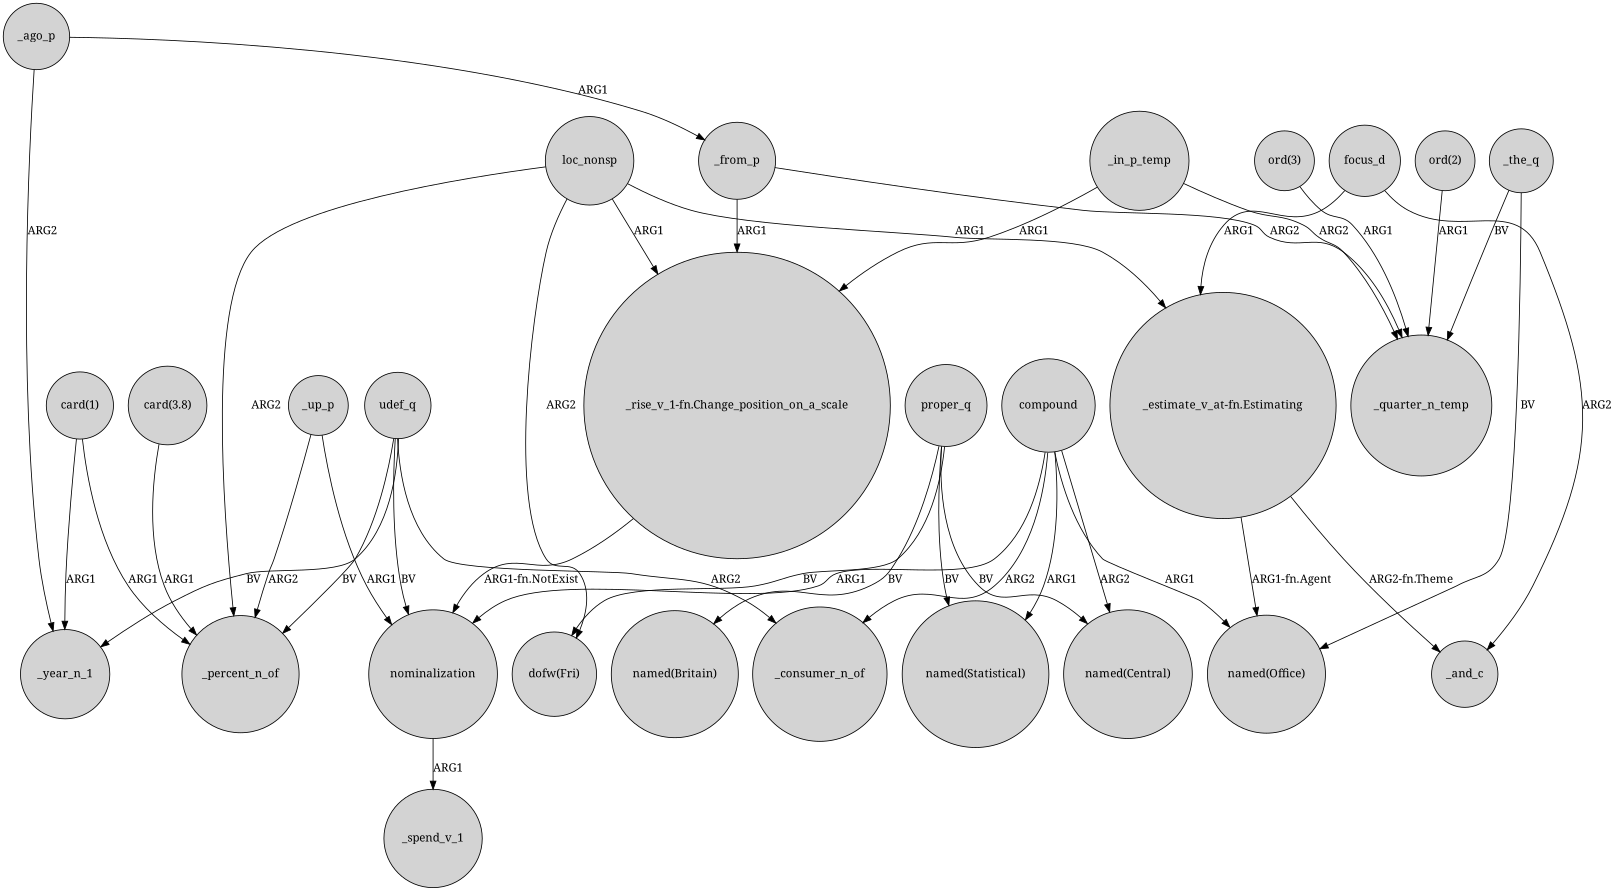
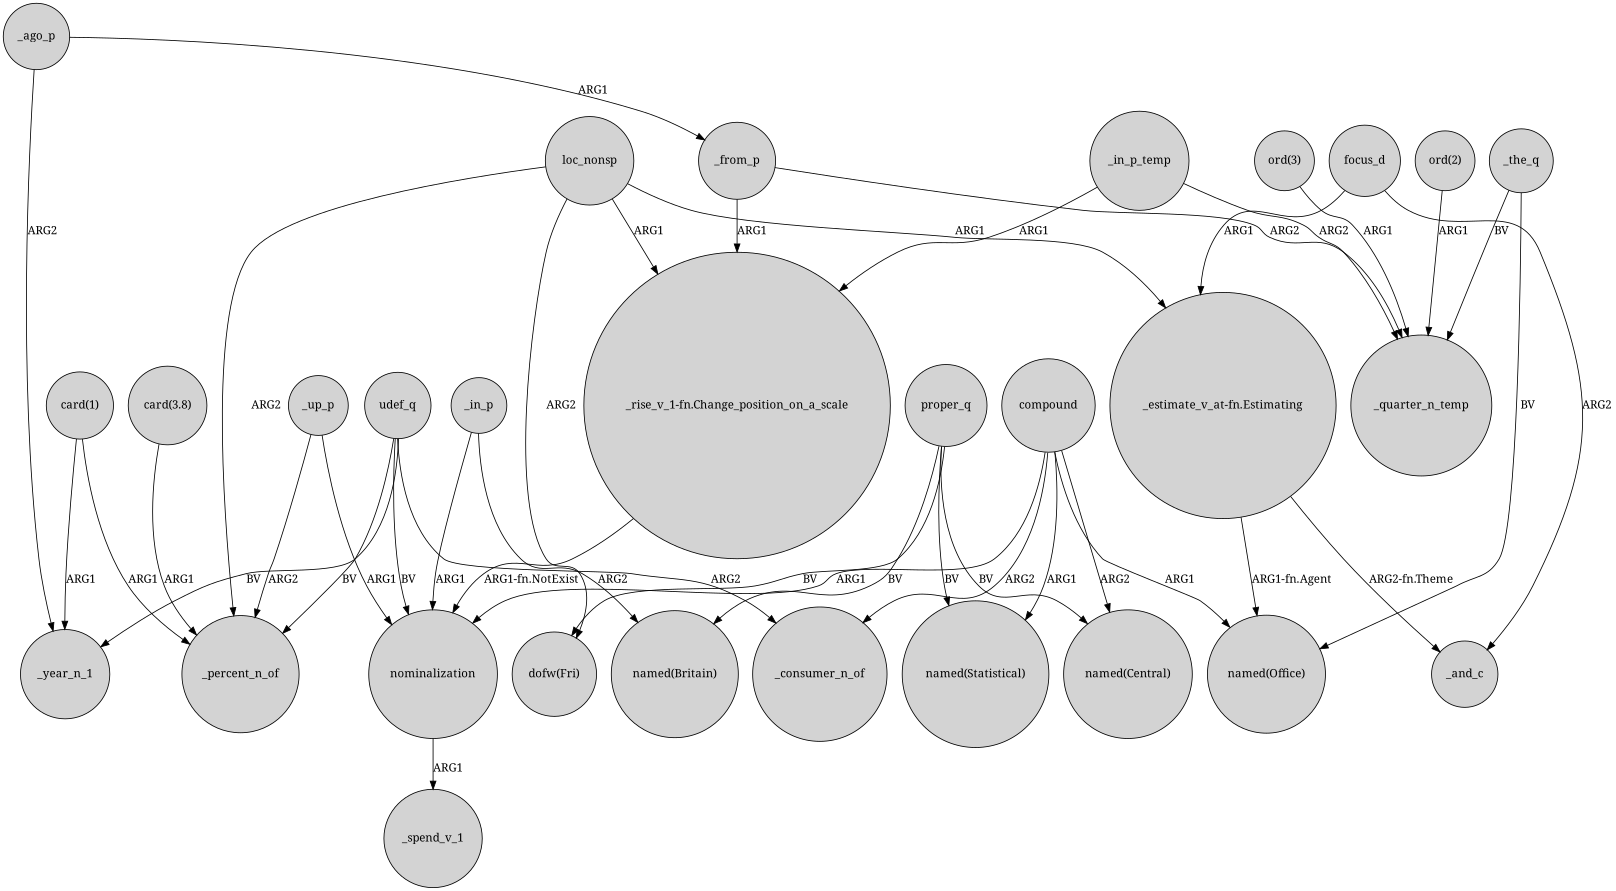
  digraph {
    fontname="Noto Serif"
    node [fontname="Noto Serif" shape=circle style=filled]
    edge [fontname="Noto Serif"]
    "card(1)"
    _percent_n_of
    _year_n_1
+   _in_p
    "named(Britain)"
    nominalization
    _spend_v_1
    proper_q
    "dofw(Fri)"
    "named(Central)"
    "named(Statistical)"
    compound
    "named(Office)"
    _consumer_n_of
    focus_d
    "_estimate_v_at-fn.Estimating"
    _and_c
    "card(3.8)"
    _the_q
    _quarter_n_temp
    "ord(2)"
    _from_p
    "_rise_v_1-fn.Change_position_on_a_scale"
    _up_p
    loc_nonsp
    _in_p_temp
    _ago_p
    "ord(3)"
    udef_q
    "card(1)" -> _percent_n_of [label=ARG1]
    "card(1)" -> _year_n_1 [label=ARG1]
+   _in_p -> "named(Britain)" [label=ARG2]
+   _in_p -> nominalization [label=ARG1]
    nominalization -> _spend_v_1 [label=ARG1]
    proper_q -> "named(Britain)" [label=BV]
    proper_q -> "dofw(Fri)" [label=BV]
    proper_q -> "named(Central)" [label=BV]
    proper_q -> "named(Statistical)" [label=BV]
    compound -> nominalization [label=ARG1]
    compound -> "named(Central)" [label=ARG2]
    compound -> "named(Statistical)" [label=ARG1]
    compound -> "named(Office)" [label=ARG1]
    compound -> _consumer_n_of [label=ARG2]
    focus_d -> "_estimate_v_at-fn.Estimating" [label=ARG1]
    focus_d -> _and_c [label=ARG2]
    "_estimate_v_at-fn.Estimating" -> "named(Office)" [label="ARG1-fn.Agent"]
    "_estimate_v_at-fn.Estimating" -> _and_c [label="ARG2-fn.Theme"]
    "card(3.8)" -> _percent_n_of [label=ARG1]
    _the_q -> "named(Office)" [label=BV]
    _the_q -> _quarter_n_temp [label=BV]
    "ord(2)" -> _quarter_n_temp [label=ARG1]
    _from_p -> _quarter_n_temp [label=ARG2]
    _from_p -> "_rise_v_1-fn.Change_position_on_a_scale" [label=ARG1]
    "_rise_v_1-fn.Change_position_on_a_scale" -> nominalization [label="ARG1-fn.NotExist"]
    _up_p -> _percent_n_of [label=ARG2]
    _up_p -> nominalization [label=ARG1]
    loc_nonsp -> _percent_n_of [label=ARG2]
    loc_nonsp -> "dofw(Fri)" [label=ARG2]
    loc_nonsp -> "_estimate_v_at-fn.Estimating" [label=ARG1]
    loc_nonsp -> "_rise_v_1-fn.Change_position_on_a_scale" [label=ARG1]
    _in_p_temp -> _quarter_n_temp [label=ARG2]
    _in_p_temp -> "_rise_v_1-fn.Change_position_on_a_scale" [label=ARG1]
    _ago_p -> _year_n_1 [label=ARG2]
    _ago_p -> _from_p [label=ARG1]
    "ord(3)" -> _quarter_n_temp [label=ARG1]
    udef_q -> _percent_n_of [label=BV]
    udef_q -> _year_n_1 [label=BV]
    udef_q -> nominalization [label=BV]
    udef_q -> _consumer_n_of [label=ARG2]
  }
